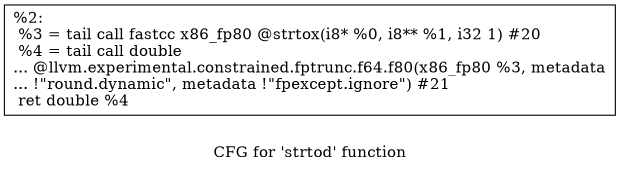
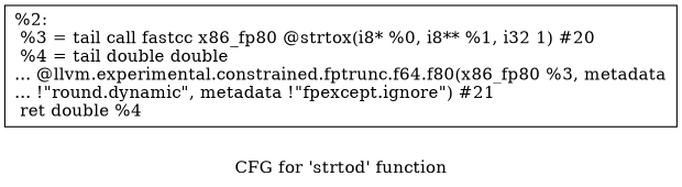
  digraph {
    label="CFG for 'strtod' function"
-   n1 [label="{%2:\l  %3 = tail call fastcc x86_fp80 @strtox(i8* %0, i8** %1, i32 1) #20\l  %4 = tail call double\l... @llvm.experimental.constrained.fptrunc.f64.f80(x86_fp80 %3, metadata\l... !\"round.dynamic\", metadata !\"fpexcept.ignore\") #21\l  ret double %4\l}" shape=record]
+   n1 [label="{%2:\l  %3 = tail call fastcc x86_fp80 @strtox(i8* %0, i8** %1, i32 1) #20\l  %4 = tail double double\l... @llvm.experimental.constrained.fptrunc.f64.f80(x86_fp80 %3, metadata\l... !\"round.dynamic\", metadata !\"fpexcept.ignore\") #21\l  ret double %4\l}" shape=record]
  }
